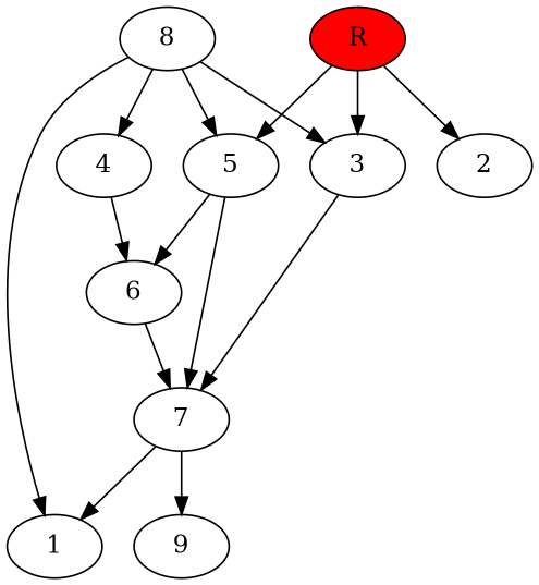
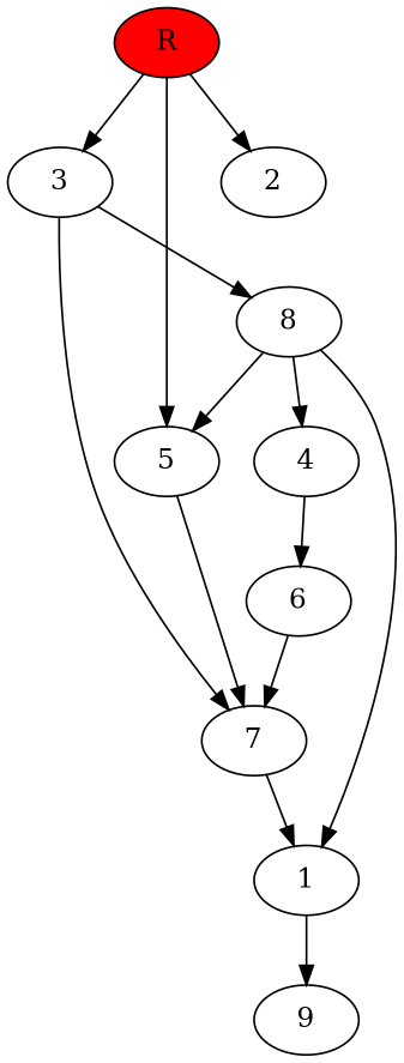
  digraph {
    1
    9
    7
    3
    8
    4
    5
    6
    R [fillcolor="#ff0000" style=filled]
    2
-   7 -> 9
+   1 -> 9
    7 -> 1
    3 -> 7
-   8 -> 3
+   3 -> 8
    8 -> 1
    8 -> 4
    8 -> 5
    4 -> 6
    5 -> 7
-   5 -> 6
    6 -> 7
    R -> 3
    R -> 5
    R -> 2
  }
